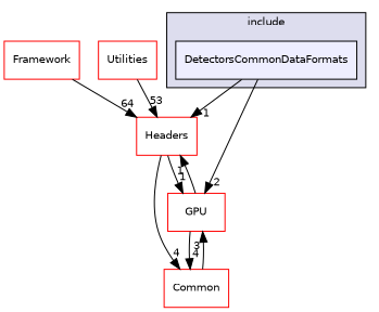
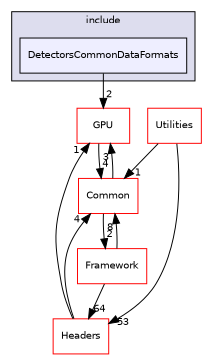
  digraph {
    compound=true
    node [fontname=Helvetica fontsize=10 shape=box color=red]
    edge [headlabel=1 labeldistance=1.5 labelfontname=Helvetica labelfontsize=10]
    n1 [fillcolor="#eeeeff" label=DetectorsCommonDataFormats pencolor=black style=filled color=""]
    n2 [label=Headers]
    n3 [label=GPU]
    n4 [label=Common]
    n5 [label=Framework]
    n6 [label=Utilities]
    subgraph cluster_1 {
      bgcolor="#ddddee"
      fontname=Helvetica
      fontsize=10
      label=include
      pencolor=black
      n1
    }
-   n1 -> n2
    n1 -> n3 [headlabel=2]
    n2 -> n3
    n2 -> n4 [headlabel=4]
-   n3 -> n2
    n3 -> n4 [headlabel=4]
    n4 -> n3 [headlabel=3]
+   n4 -> n5 [headlabel=2]
    n5 -> n2 [headlabel=64]
+   n5 -> n4 [headlabel=8]
    n6 -> n2 [headlabel=53]
+   n6 -> n4
  }
